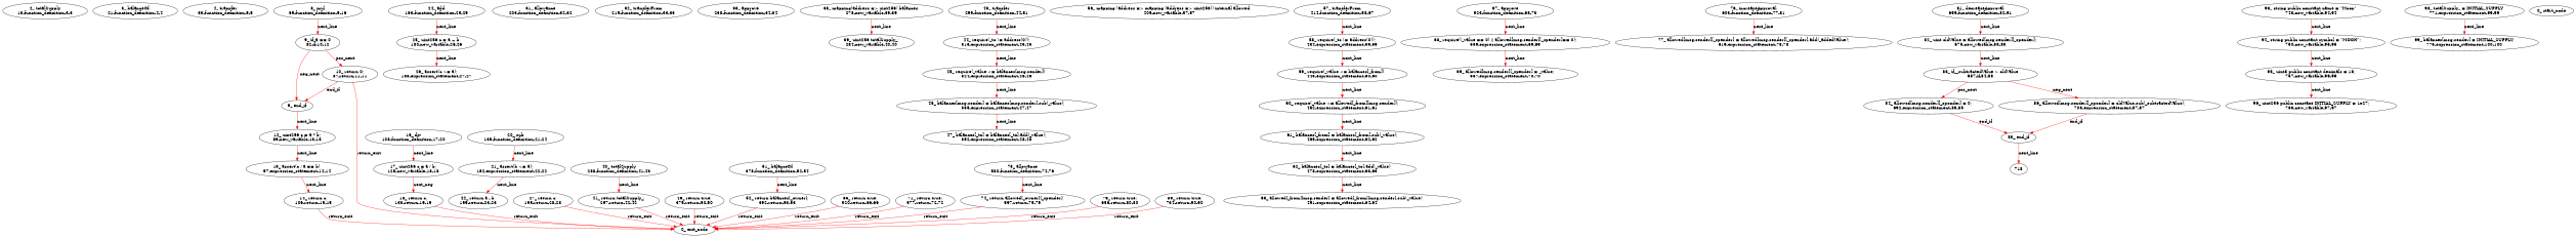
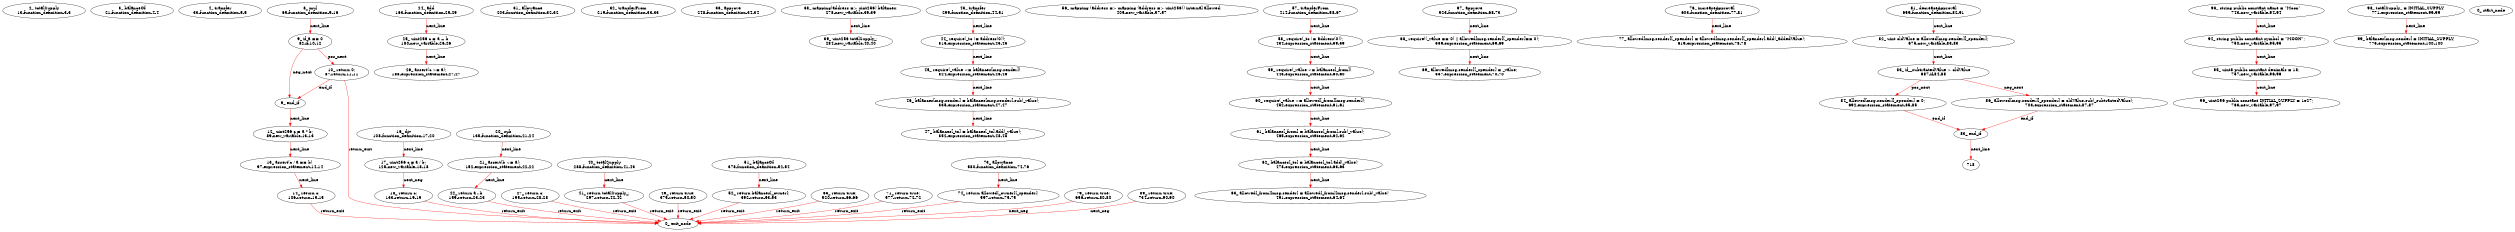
  digraph {
    node [type_label=expression_statement]
    edge [color=red controlflow_type=next_line edge_type=CFG_edge]
    n1 [label="2_ totalSupply\n13-function_definition-3-3" type_label=function_definition]
    n2 [label="3_ balanceOf\n21-function_definition-4-4" type_label=function_definition]
    n3 [label="4_ transfer\n33-function_definition-5-5" type_label=function_definition]
    n4 [label="8_ mul\n65-function_definition-9-16" type_label=function_definition]
    n5 [label="9_ if_a == 0\n82-if-10-12" type_label=if]
    n6 [label="9_ end_if" type_label=end_if]
    n7 [label="10_ return 0;\n87-return-11-11" type_label=return]
    n8 [label="12_ uint256 c = a * b;\n89-new_variable-13-13" type_label=new_variable]
    n9 [label="0_ exit_node" type_label=exit]
    n10 [label="13_ assert(c / a == b);\n97-expression_statement-14-14"]
    n11 [label="14_ return c;\n106-return-15-15" type_label=return]
    n12 [label="16_ div\n108-function_definition-17-20" type_label=function_definition]
    n13 [label="17_ uint256 c = a / b;\n125-new_variable-18-18" type_label=new_variable]
    n14 [label="18_ return c;\n133-return-19-19" type_label=return]
    n15 [label="20_ sub\n135-function_definition-21-24" type_label=function_definition]
    n16 [label="21_ assert(b <= a);\n152-expression_statement-22-22"]
    n17 [label="22_ return a - b;\n159-return-23-23" type_label=return]
    n18 [label="24_ add\n163-function_definition-25-29" type_label=function_definition]
    n19 [label="25_ uint256 c = a + b;\n180-new_variable-26-26" type_label=new_variable]
    n20 [label="26_ assert(c >= a);\n188-expression_statement-27-27"]
    n21 [label="27_ return c;\n195-return-28-28" type_label=return]
    n22 [label="31_ allowance\n203-function_definition-32-32" type_label=function_definition]
    n23 [label="32_ transferFrom\n219-function_definition-33-33" type_label=function_definition]
-   n24 [label="33_ approve\n238-function_definition-34-34" type_label=function_definition]
+   n24 [label="33_ approve\n248-function_definition-34-34" type_label=function_definition]
    n25 [label="38_ mapping(address => uint256) balances;\n278-new_variable-39-39" type_label=new_variable]
    n26 [label="39_ uint256 totalSupply_;\n284-new_variable-40-40" type_label=new_variable]
    n27 [label="40_ totalSupply\n288-function_definition-41-43" type_label=function_definition]
    n28 [label="41_ return totalSupply_;\n297-return-42-42" type_label=return]
    n29 [label="43_ transfer\n299-function_definition-44-51" type_label=function_definition]
    n30 [label="44_ require(_to != address(0));\n315-expression_statement-45-45"]
    n31 [label="45_ require(_value <= balances[msg.sender]);\n324-expression_statement-46-46"]
    n32 [label="46_ balances[msg.sender] = balances[msg.sender].sub(_value);\n335-expression_statement-47-47"]
    n33 [label="47_ balances[_to] = balances[_to].add(_value);\n352-expression_statement-48-48"]
    n34 [label="49_ return true;\n375-return-50-50" type_label=return]
    n35 [label="51_ balanceOf\n378-function_definition-52-54" type_label=function_definition]
    n36 [label="52_ return balances[_owner];\n392-return-53-53" type_label=return]
    n37 [label="56_ mapping (address => mapping (address => uint256)) internal allowed;\n405-new_variable-57-57" type_label=new_variable]
    n38 [label="57_ transferFrom\n414-function_definition-58-67" type_label=function_definition]
    n39 [label="58_ require(_to != address(0));\n434-expression_statement-59-59"]
    n40 [label="59_ require(_value <= balances[_from]);\n443-expression_statement-60-60"]
    n41 [label="60_ require(_value <= allowed[_from][msg.sender]);\n452-expression_statement-61-61"]
    n42 [label="61_ balances[_from] = balances[_from].sub(_value);\n465-expression_statement-62-62"]
    n43 [label="62_ balances[_to] = balances[_to].add(_value);\n478-expression_statement-63-63"]
    n44 [label="63_ allowed[_from][msg.sender] = allowed[_from][msg.sender].sub(_value);\n491-expression_statement-64-64"]
    n45 [label="65_ return true;\n520-return-66-66" type_label=return]
    n46 [label="67_ approve\n523-function_definition-68-73" type_label=function_definition]
    n47 [label="68_ require((_value == 0) || allowed[msg.sender][_spender]== 0);\n539-expression_statement-69-69"]
    n48 [label="69_ allowed[msg.sender][_spender] = _value;\n557-expression_statement-70-70"]
    n49 [label="71_ return true;\n577-return-72-72" type_label=return]
    n50 [label="73_ allowance\n580-function_definition-74-76" type_label=function_definition]
    n51 [label="74_ return allowed[_owner][_spender];\n597-return-75-75" type_label=return]
    n52 [label="76_ increaseApproval\n603-function_definition-77-81" type_label=function_definition]
    n53 [label="77_ allowed[msg.sender][_spender] = allowed[msg.sender][_spender].add(_addedValue);\n619-expression_statement-78-78"]
    n54 [label="79_ return true;\n656-return-80-80" type_label=return]
    n55 [label="81_ decreaseApproval\n659-function_definition-82-91" type_label=function_definition]
    n56 [label="82_ uint oldValue = allowed[msg.sender][_spender];\n675-new_variable-83-83" type_label=new_variable]
    n57 [label="83_ if__subtractedValue > oldValue\n687-if-84-88" type_label=if]
    n58 [label="84_ allowed[msg.sender][_spender] = 0;\n692-expression_statement-85-85"]
    n59 [label="86_ allowed[msg.sender][_spender] = oldValue.sub(_subtractedValue);\n703-expression_statement-87-87"]
    n60 [label="83_ end_if" type_label=end_if]
    718 [type_label=""]
    n62 [label="89_ return true;\n734-return-90-90" type_label=return]
    n63 [label="93_ string public constant name = \"Moon\";\n743-new_variable-94-94" type_label=new_variable]
    n64 [label="94_ string public constant symbol = \"MOON\";\n750-new_variable-95-95" type_label=new_variable]
    n65 [label="95_ uint8 public constant decimals = 18;\n757-new_variable-96-96" type_label=new_variable]
    n66 [label="96_ uint256 public constant INITIAL_SUPPLY = 1e27;\n763-new_variable-97-97" type_label=new_variable]
    n67 [label="98_ totalSupply_ = INITIAL_SUPPLY;\n771-expression_statement-99-99"]
    n68 [label="99_ balances[msg.sender] = INITIAL_SUPPLY;\n775-expression_statement-100-100"]
    n69 [label="0_ start_node" type_label=start]
    n4 -> n5 [label=next_line]
    n5 -> n6 [controlflow_type=neg_next label=neg_next]
    n5 -> n7 [controlflow_type=pos_next label=pos_next]
    n6 -> n8 [label=next_line]
    n7 -> n6 [controlflow_type=end_if label=end_if]
    n7 -> n9 [controlflow_type=return_exit label=return_exit]
    n8 -> n10 [label=next_line]
    n10 -> n11 [label=next_line]
    n11 -> n9 [controlflow_type=return_exit label=return_exit]
    n12 -> n13 [label=next_line]
    n13 -> n14 [label=next_neg]
    n14 -> n9 [controlflow_type=return_exit label=return_exit]
    n15 -> n16 [label=next_line]
    n16 -> n17 [label=next_line]
+   n17 -> n9 [controlflow_type=return_exit label=return_exit]
    n18 -> n19 [label=next_line]
    n19 -> n20 [label=next_line]
    n21 -> n9 [controlflow_type=return_exit label=return_exit]
    n25 -> n26 [label=next_line]
    n27 -> n28 [label=next_line]
    n28 -> n9 [controlflow_type=return_exit label=return_exit]
    n29 -> n30 [label=next_line]
    n30 -> n31 [label=next_line]
    n31 -> n32 [label=next_line]
    n32 -> n33 [label=next_line]
    n34 -> n9 [controlflow_type=return_exit label=return_exit]
    n35 -> n36 [label=next_line]
    n36 -> n9 [controlflow_type=return_exit label=return_exit]
    n38 -> n39 [label=next_line]
    n39 -> n40 [label=next_line]
    n40 -> n41 [label=next_line]
    n41 -> n42 [label=next_line]
    n42 -> n43 [label=next_line]
    n43 -> n44 [label=next_line]
    n45 -> n9 [controlflow_type=return_exit label=return_exit]
    n46 -> n47 [label=next_line]
    n47 -> n48 [label=next_line]
    n49 -> n9 [controlflow_type=return_exit label=return_exit]
    n50 -> n51 [label=next_line]
    n51 -> n9 [controlflow_type=return_exit label=return_exit]
    n52 -> n53 [label=next_line]
-   n54 -> n9 [controlflow_type=return_exit label=return_exit]
+   n54 -> n9 [controlflow_type=return_exit label=next_neg]
    n55 -> n56 [label=next_line]
    n56 -> n57 [label=next_line]
    n57 -> n58 [controlflow_type=pos_next label=pos_next]
    n57 -> n59 [controlflow_type=neg_next label=neg_next]
    n58 -> n60 [controlflow_type=end_if label=end_if]
    n59 -> n60 [controlflow_type=end_if label=end_if]
    n60 -> 718 [label=next_line]
-   n62 -> n9 [controlflow_type=return_exit label=return_exit]
+   n62 -> n9 [controlflow_type=return_exit label=next_neg]
    n63 -> n64 [label=next_line]
    n64 -> n65 [label=next_line]
    n65 -> n66 [label=next_line]
    n67 -> n68 [label=next_line]
  }
